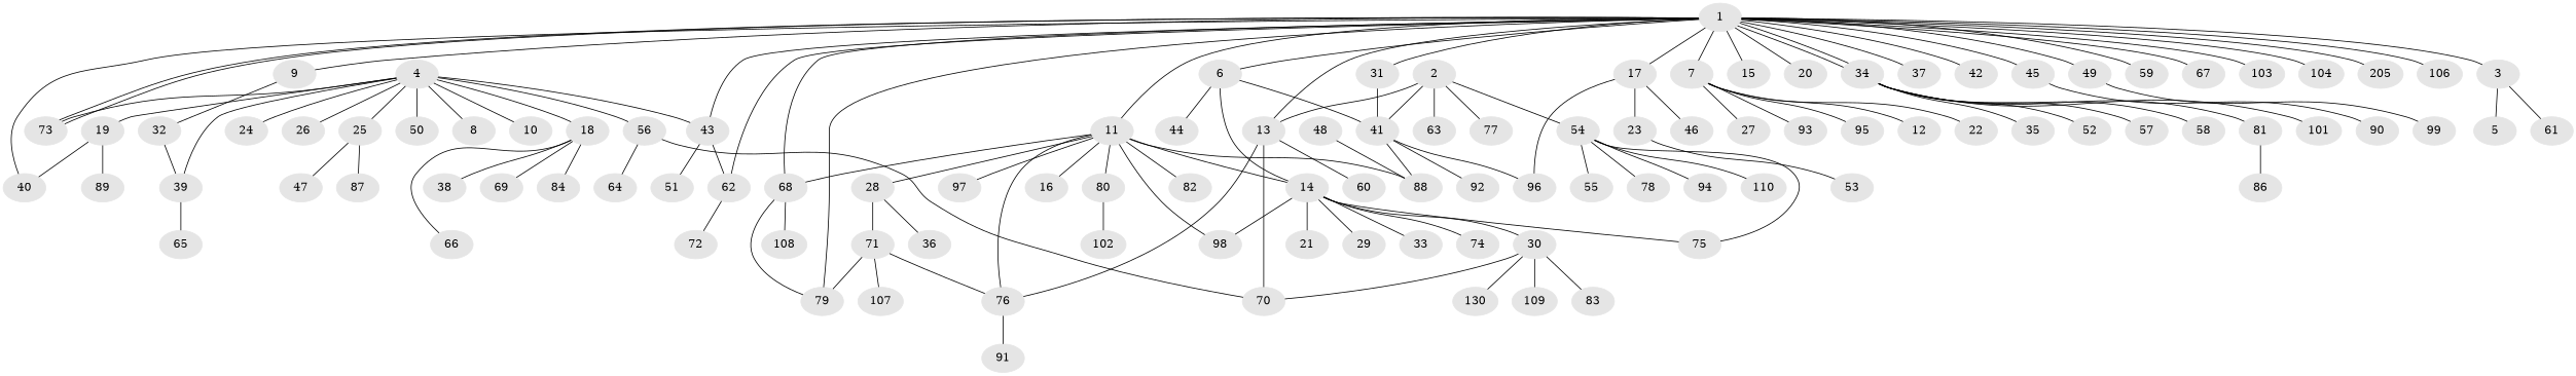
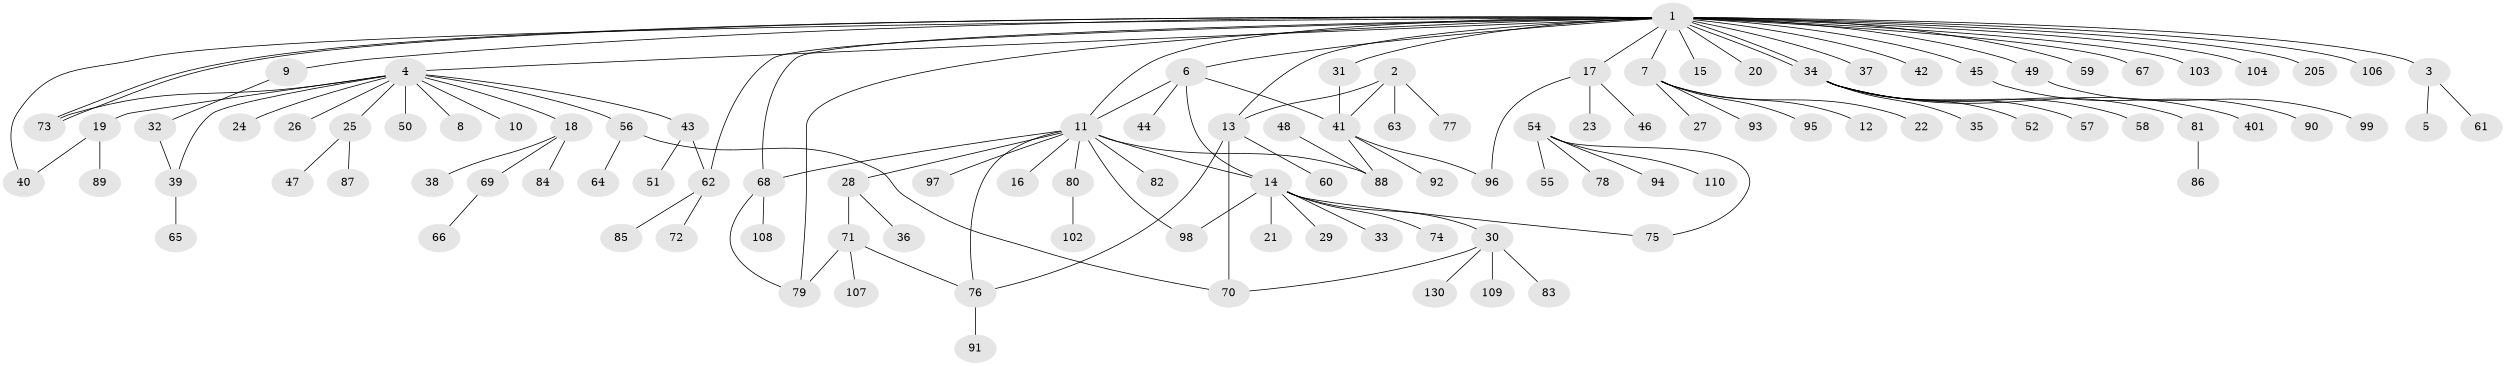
  graph {
    node [color=gray90 style=filled]
    1
    3
    4
    6
    7
    9
    11
    13
    15
    17
    20
    31
    34
    37
    40
    42
    45
    49
    59
    62
    67
    68
    73
    79
    103
    104
    n27 [label=205]
    106
    2
    41
    54
    63
    77
    5
    61
    8
    10
    18
    19
    24
    25
    26
    39
    43
    50
    56
    14
    44
    12
    22
    27
    93
    95
    32
    16
    28
    76
    80
    82
    88
    97
    98
    60
    70
    23
    46
    96
    35
    52
    57
    58
    81
-   101
+   101 [label=401]
    90
    99
    72
+   85
    108
    92
    75
    55
    78
    94
    110
    38
    66
    69
    84
    89
    47
    87
    65
    51
    64
    21
    29
    30
    33
    74
    36
    71
    91
    102
    83
    n105 [label=130]
    109
-   53
    107
    48
    86
    1 -- 3
-   1 -- 43
+   1 -- 4
    1 -- 6
    1 -- 7
    1 -- 9
    1 -- 11
    1 -- 13
    1 -- 15
    1 -- 17
    1 -- 20
    1 -- 31
    1 -- 34
    1 -- 34
    1 -- 37
    1 -- 40
    1 -- 42
    1 -- 45
    1 -- 49
    1 -- 59
    1 -- 62
    1 -- 67
    1 -- 68
    1 -- 73
    1 -- 73
    1 -- 79
    1 -- 103
    1 -- 104
    1 -- n27
    1 -- 106
    3 -- 5
    3 -- 61
    4 -- 73
    4 -- 8
    4 -- 10
    4 -- 18
    4 -- 19
    4 -- 24
    4 -- 25
    4 -- 26
    4 -- 39
    4 -- 43
    4 -- 50
    4 -- 56
+   6 -- 11
    6 -- 41
    6 -- 14
    6 -- 44
    7 -- 12
    7 -- 22
    7 -- 27
    7 -- 93
    7 -- 95
    9 -- 32
    11 -- 68
    11 -- 14
    11 -- 16
    11 -- 28
    11 -- 76
    11 -- 80
    11 -- 82
    11 -- 88
    11 -- 97
    11 -- 98
    13 -- 76
    13 -- 60
    13 -- 70
    17 -- 23
    17 -- 46
    17 -- 96
    31 -- 41
    34 -- 35
    34 -- 52
    34 -- 57
    34 -- 58
    34 -- 81
    34 -- 101
    45 -- 90
    49 -- 99
    62 -- 72
+   62 -- 85
    68 -- 79
    68 -- 108
    2 -- 13
    2 -- 41
-   2 -- 54
    2 -- 63
    2 -- 77
    41 -- 88
    41 -- 96
    41 -- 92
    54 -- 75
    54 -- 55
    54 -- 78
    54 -- 94
    54 -- 110
    18 -- 38
-   18 -- 66
+   69 -- 66
    18 -- 69
    18 -- 84
    19 -- 40
    19 -- 89
    25 -- 47
    25 -- 87
    39 -- 65
    43 -- 62
    43 -- 51
    56 -- 70
    56 -- 64
    14 -- 98
    14 -- 75
    14 -- 21
    14 -- 29
    14 -- 30
    14 -- 33
    14 -- 74
    32 -- 39
    28 -- 36
    28 -- 71
    76 -- 91
    80 -- 102
-   23 -- 53
    81 -- 86
    30 -- 70
    30 -- 83
    30 -- n105
    30 -- 109
    71 -- 79
    71 -- 76
    71 -- 107
    48 -- 88
  }
